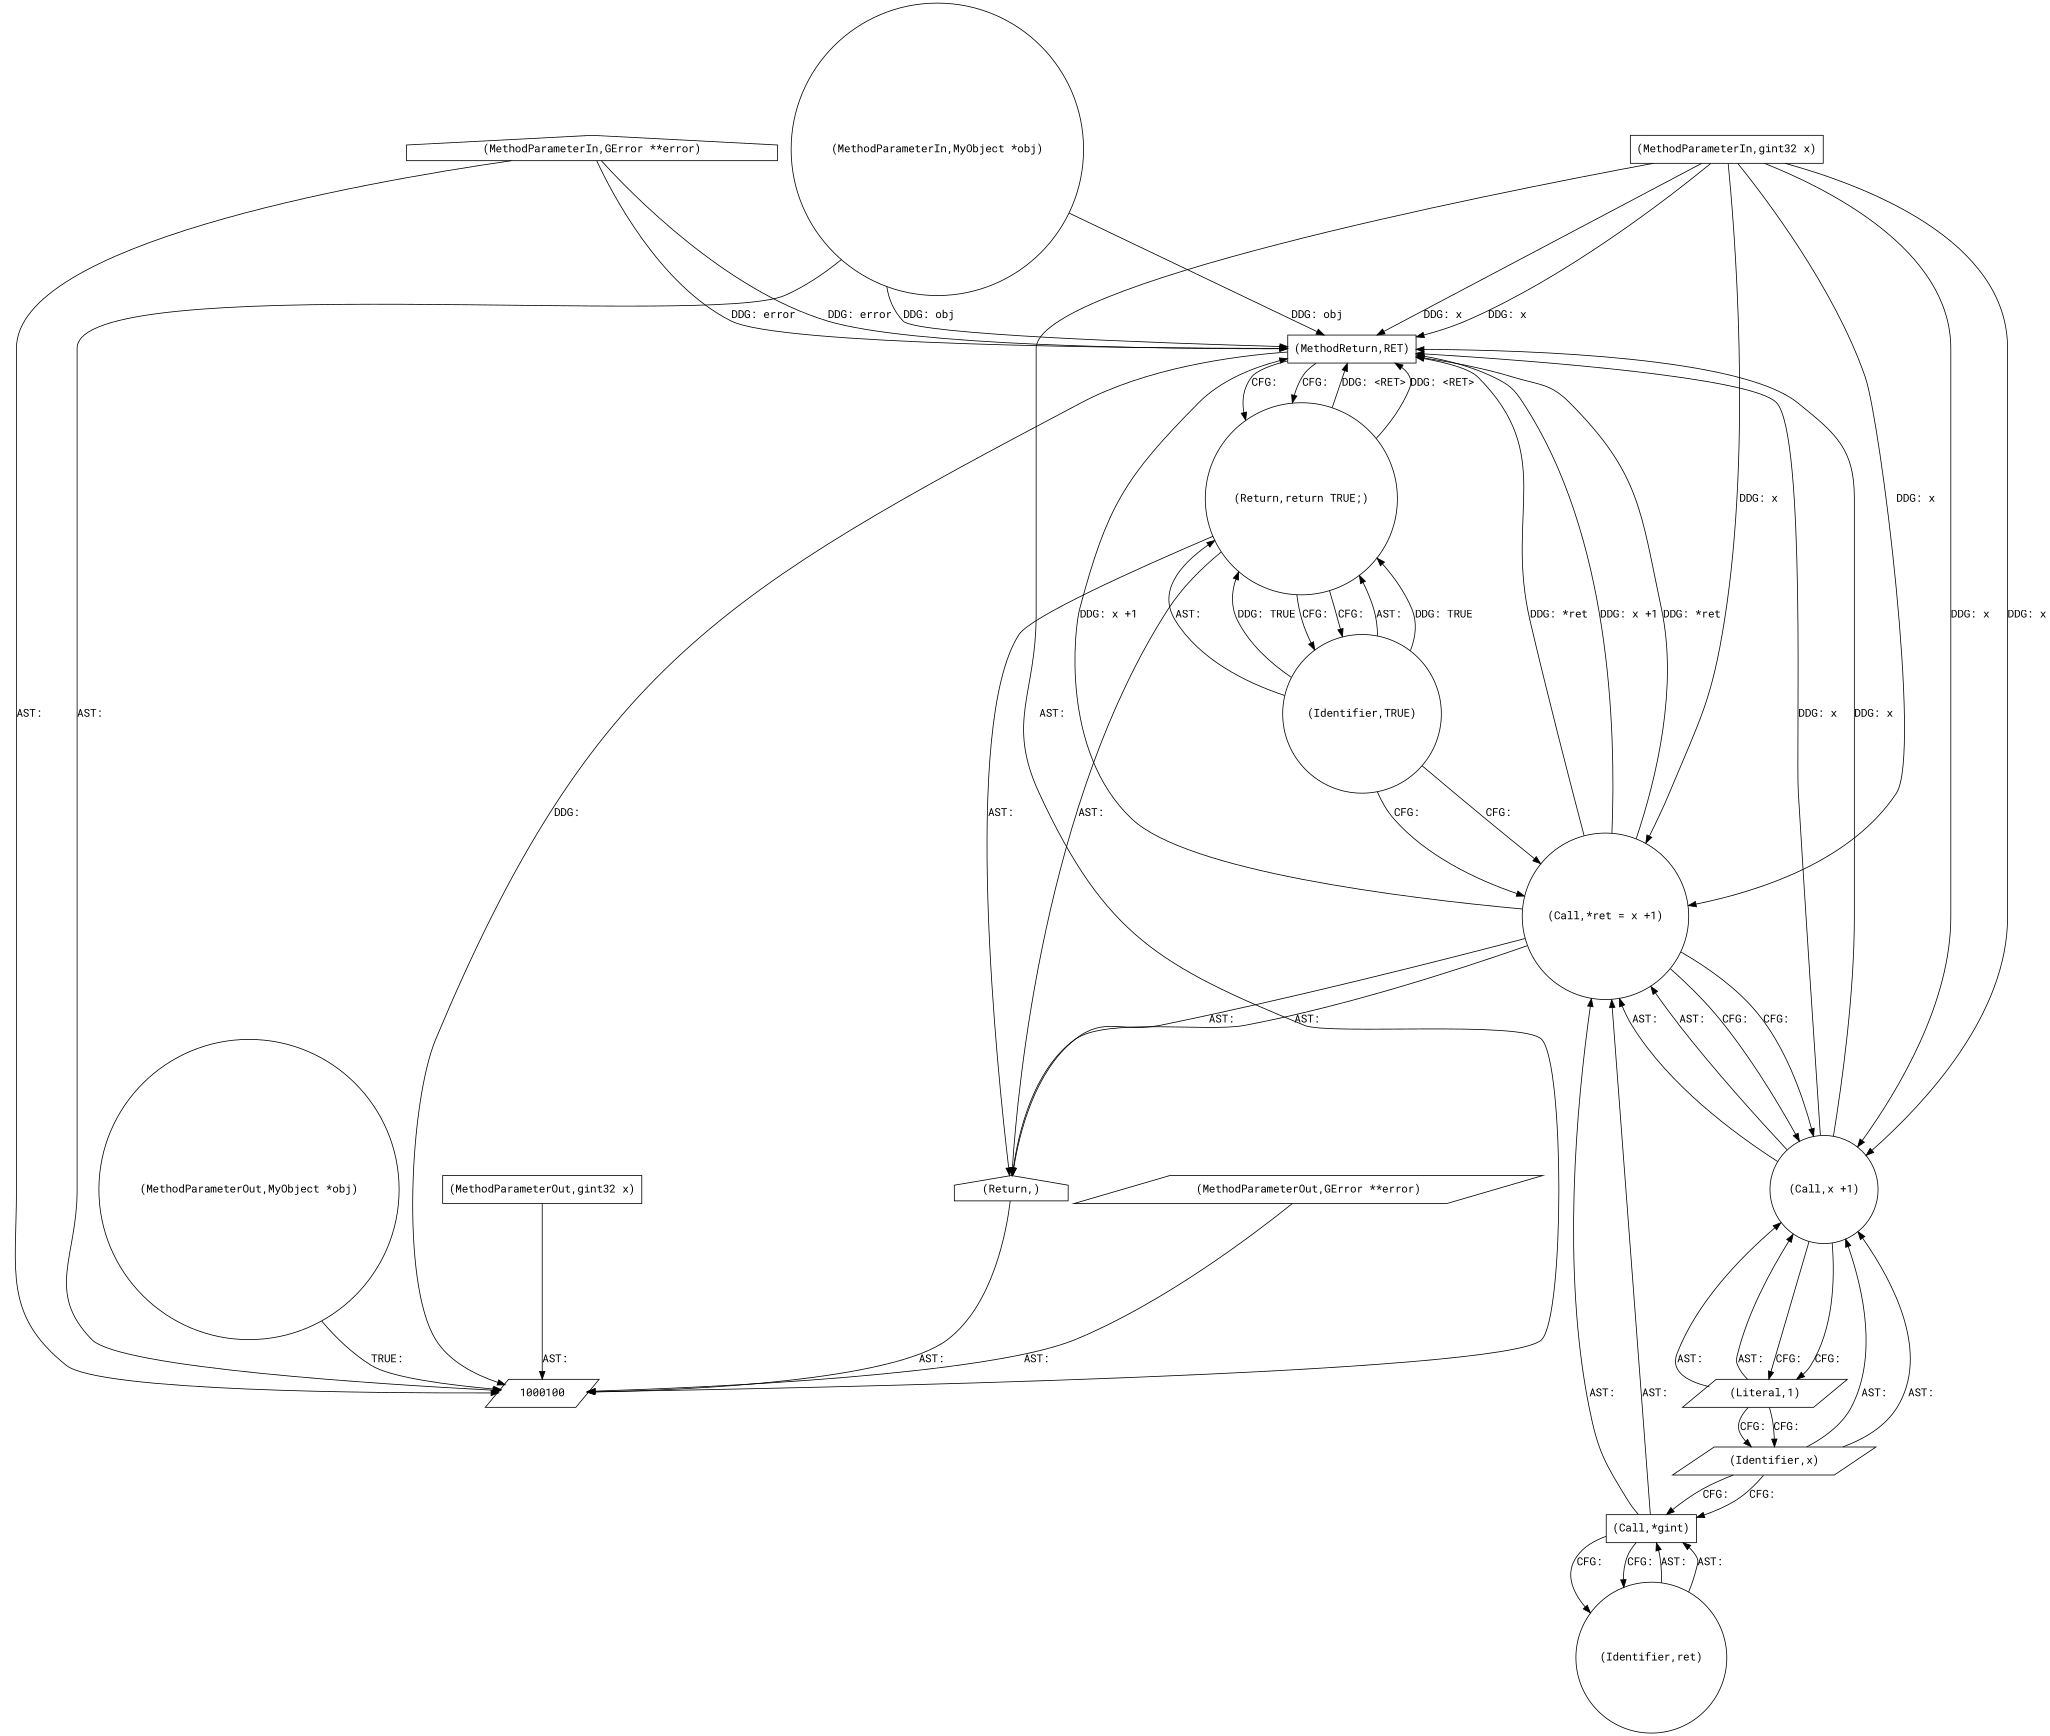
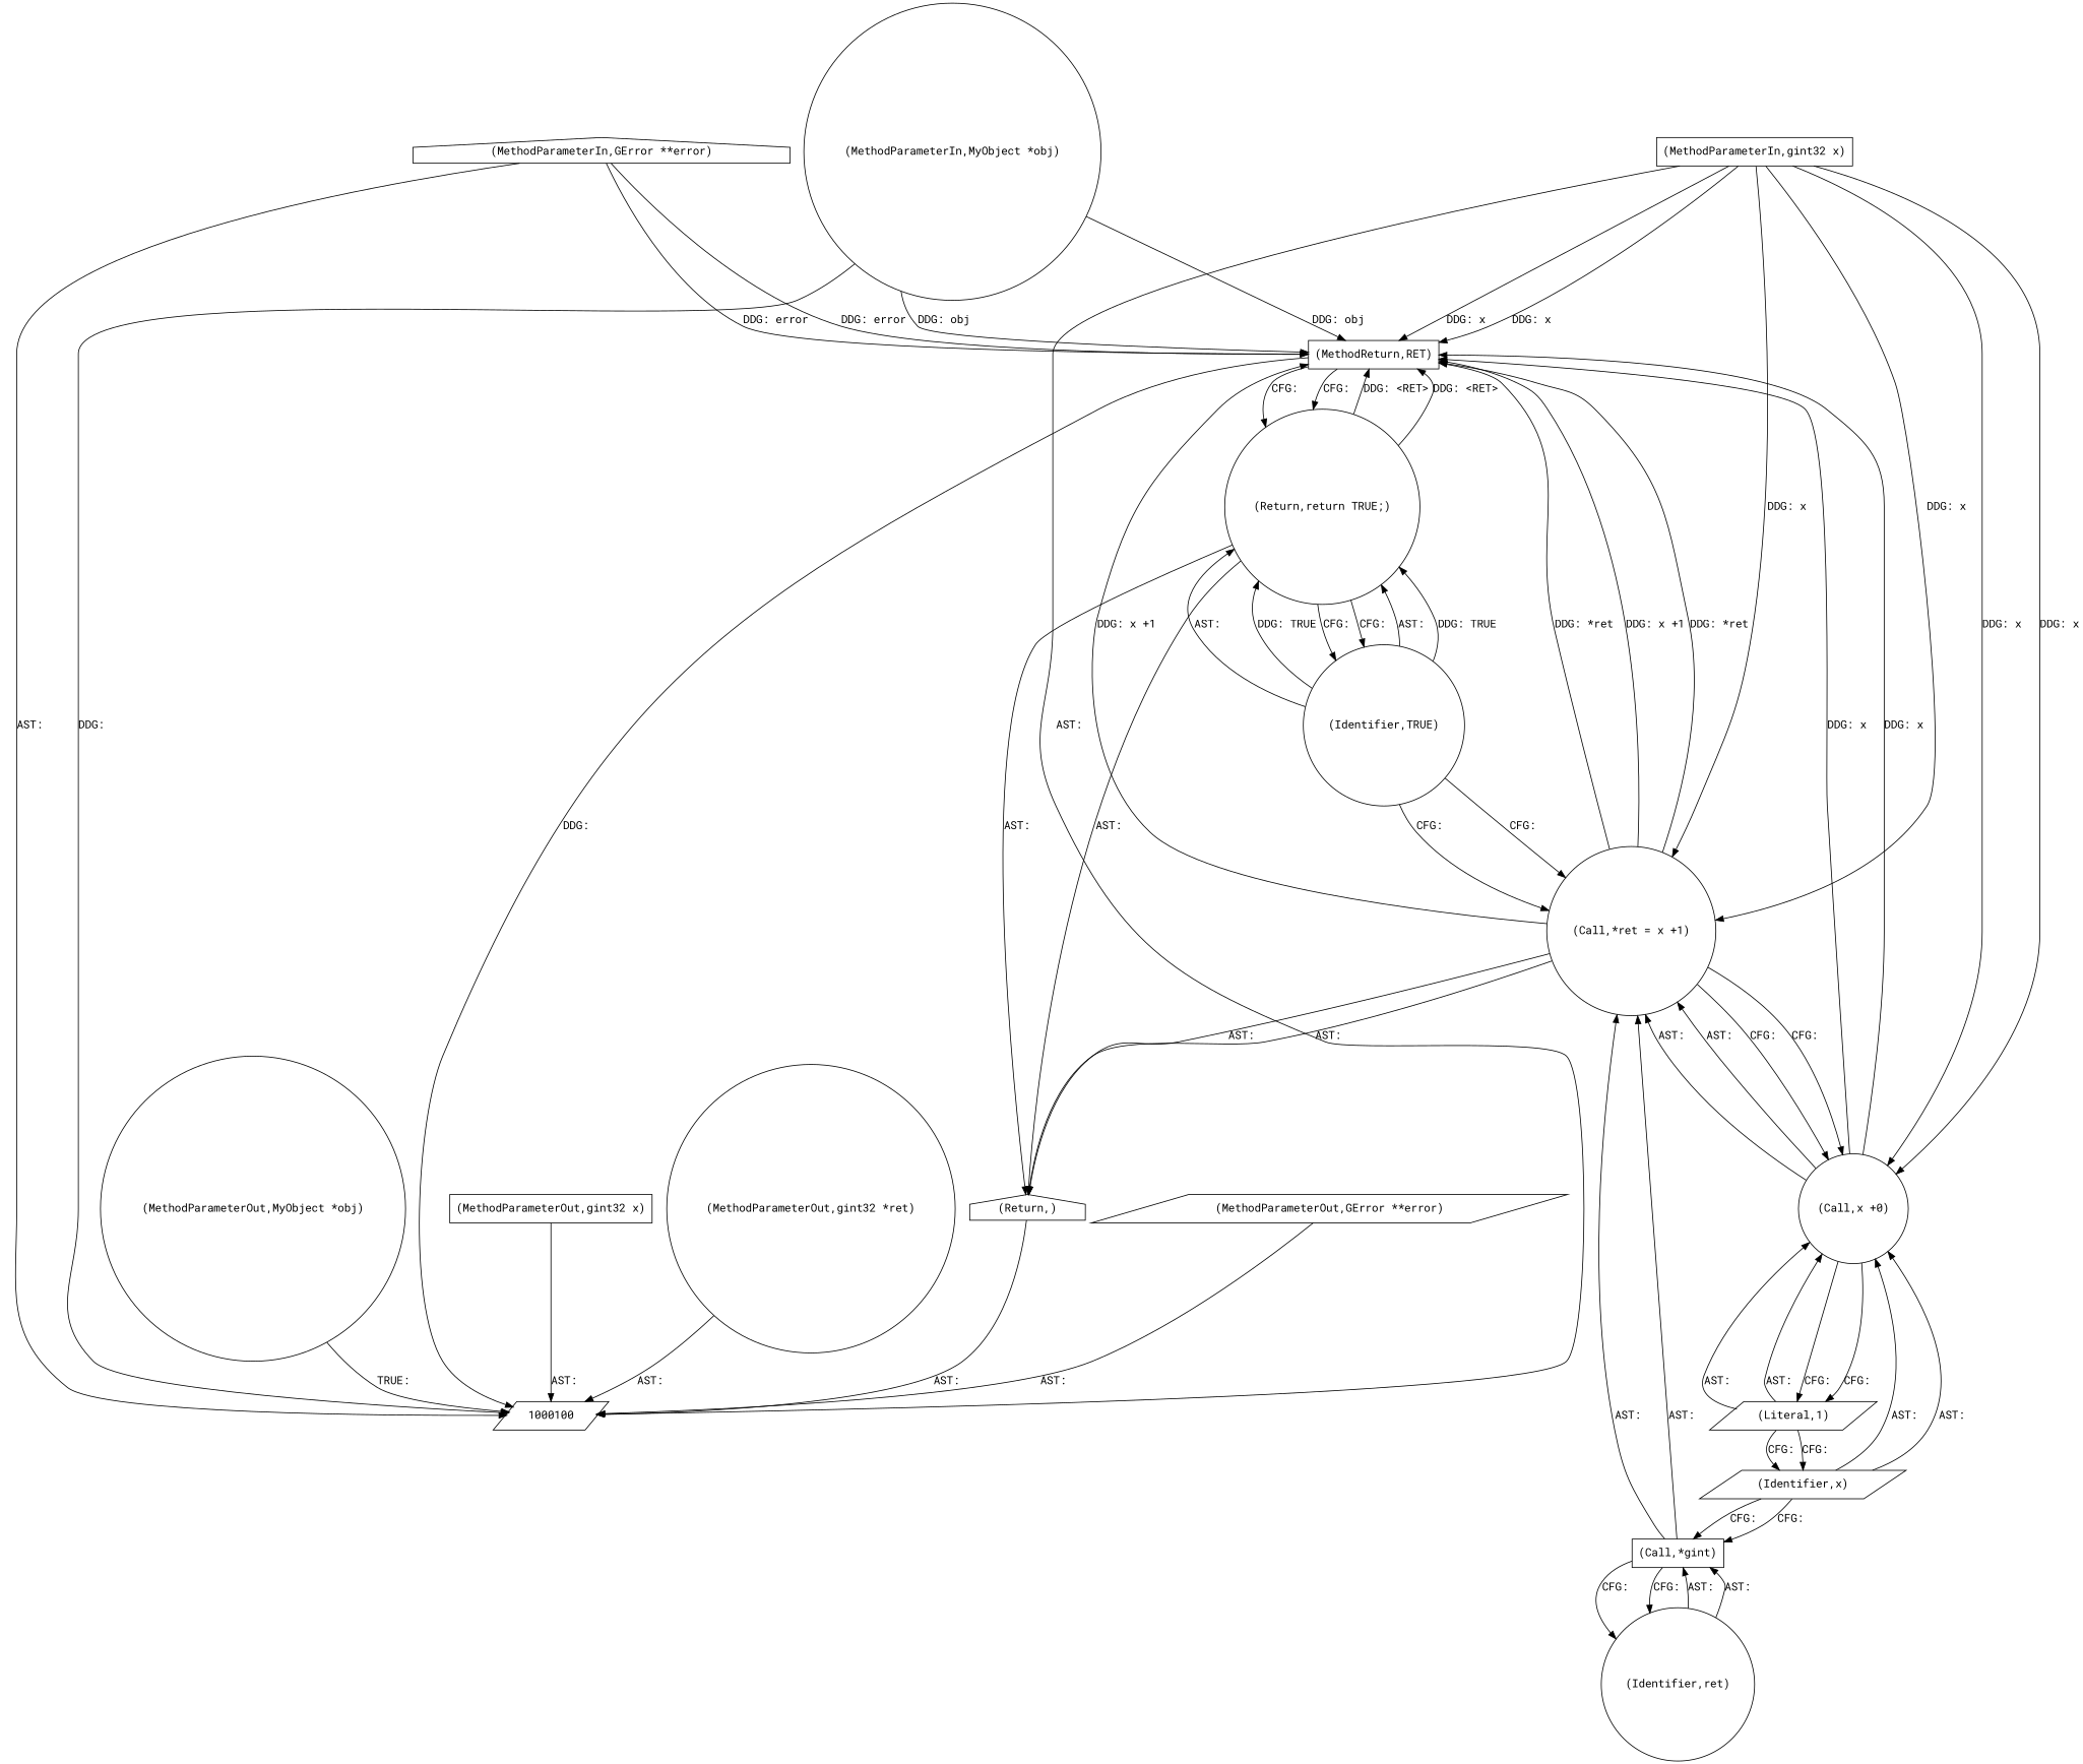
  digraph {
    fontname="Roboto Mono"
    node [fontname="Roboto Mono" shape=circle]
    edge [fontname="Roboto Mono"]
    n1 [label="(MethodReturn,RET)" shape=box]
    n2 [label="(Return,return TRUE;)"]
    1000100 [shape=parallelogram]
    n4 [label="(Return,)" shape=house]
    n5 [label="(Identifier,TRUE)"]
    n6 [label="(MethodParameterIn,MyObject *obj)"]
    n7 [label="(MethodParameterOut,MyObject *obj)"]
    n8 [label="(MethodParameterIn,gint32 x)" shape=box]
    n9 [label="(Call,*ret = x +1)"]
-   n10 [label="(Call,x +1)"]
+   n10 [label="(Call,x +0)"]
    n11 [label="(Literal,1)" shape=parallelogram]
    n12 [label="(MethodParameterOut,gint32 x)" shape=box]
+   n13 [label="(MethodParameterOut,gint32 *ret)"]
    n14 [label="(MethodParameterIn,GError **error)" shape=house]
    n15 [label="(MethodParameterOut,GError **error)" shape=parallelogram]
    n16 [label="(Identifier,x)" shape=parallelogram]
    n17 [label="(Call,*gint)" shape=box]
    n18 [label="(Identifier,ret)"]
    n1 -> n2 [label="CFG: "]
    n1 -> n2 [label="CFG: "]
    n1 -> 1000100 [label="DDG: "]
    n2 -> n1 [label="DDG: <RET>"]
    n2 -> n1 [label="DDG: <RET>"]
    n2 -> n4 [label="AST: "]
    n2 -> n4 [label="AST: "]
    n2 -> n5 [label="CFG: "]
    n2 -> n5 [label="CFG: "]
    n4 -> 1000100 [label="AST: "]
    n5 -> n2 [label="AST: "]
    n5 -> n2 [label="DDG: TRUE"]
    n5 -> n2 [label="AST: "]
    n5 -> n2 [label="DDG: TRUE"]
    n5 -> n9 [label="CFG: "]
    n5 -> n9 [label="CFG: "]
    n6 -> n1 [label="DDG: obj"]
    n6 -> n1 [label="DDG: obj"]
-   n6 -> 1000100 [label="AST: "]
+   n6 -> 1000100 [label="DDG: "]
    n7 -> 1000100 [label="TRUE: "]
    n8 -> n1 [label="DDG: x"]
    n8 -> n1 [label="DDG: x"]
    n8 -> 1000100 [label="AST: "]
    n8 -> n9 [label="DDG: x"]
    n8 -> n9 [label="DDG: x"]
    n8 -> n10 [label="DDG: x"]
    n8 -> n10 [label="DDG: x"]
    n9 -> n1 [label="DDG: *ret"]
    n9 -> n1 [label="DDG: x +1"]
    n9 -> n1 [label="DDG: *ret"]
    n9 -> n1 [label="DDG: x +1"]
    n9 -> n4 [label="AST: "]
    n9 -> n4 [label="AST: "]
    n9 -> n10 [label="CFG: "]
    n9 -> n10 [label="CFG: "]
    n10 -> n1 [label="DDG: x"]
    n10 -> n1 [label="DDG: x"]
    n10 -> n9 [label="AST: "]
    n10 -> n9 [label="AST: "]
    n10 -> n11 [label="CFG: "]
    n10 -> n11 [label="CFG: "]
    n11 -> n10 [label="AST: "]
    n11 -> n10 [label="AST: "]
    n11 -> n16 [label="CFG: "]
    n11 -> n16 [label="CFG: "]
    n12 -> 1000100 [label="AST: "]
+   n13 -> 1000100 [label="AST: "]
    n14 -> n1 [label="DDG: error"]
    n14 -> n1 [label="DDG: error"]
    n14 -> 1000100 [label="AST: "]
    n15 -> 1000100 [label="AST: "]
    n16 -> n10 [label="AST: "]
    n16 -> n10 [label="AST: "]
    n16 -> n17 [label="CFG: "]
    n16 -> n17 [label="CFG: "]
    n17 -> n9 [label="AST: "]
    n17 -> n9 [label="AST: "]
    n17 -> n18 [label="CFG: "]
    n17 -> n18 [label="CFG: "]
    n18 -> n17 [label="AST: "]
    n18 -> n17 [label="AST: "]
  }
